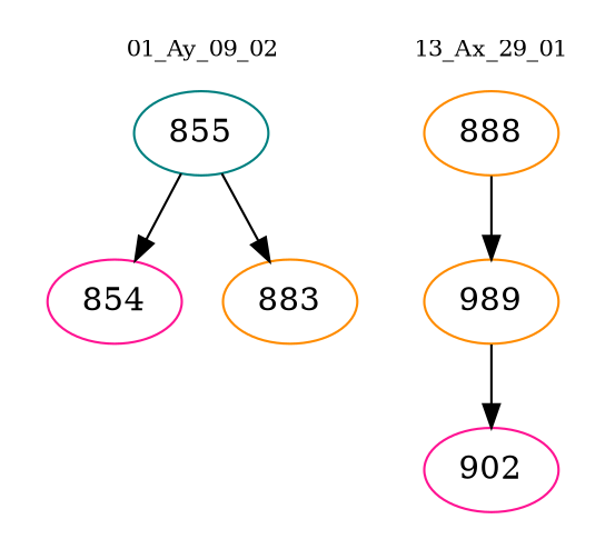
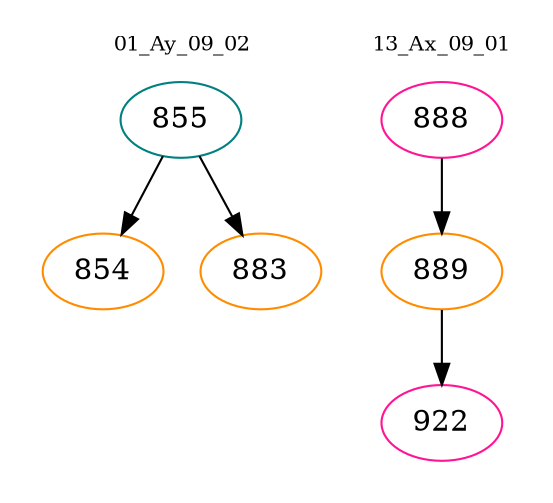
  digraph {
    node [color=deeppink]
    edge [color=black]
-   n1 [label=854]
+   n1 [color=darkorange label=854]
    n2 [color=teal label=855]
    n3 [color=darkorange label=883]
-   n4 [color=darkorange label=888]
-   n5 [color=darkorange label=989]
-   n6 [label=902]
+   n4 [label=888]
+   n5 [color=darkorange label=889]
+   n6 [label=922]
    subgraph cluster_1 {
      color=white
      fontsize=10
      label="01_Ay_09_02"
      n1
      n2
      n3
    }
    subgraph cluster_2 {
      color=white
      fontsize=10
-     label="13_Ax_29_01"
+     label="13_Ax_09_01"
      n4
      n5
      n6
    }
    n2 -> n1
    n2 -> n3
    n4 -> n5
    n5 -> n6
  }
